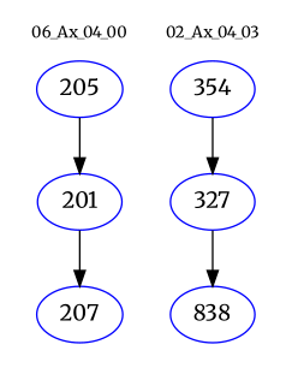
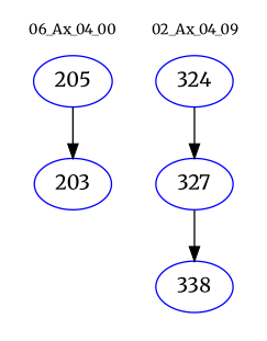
  digraph {
    fontname=Merriweather
    node [color=blue fontname=Merriweather]
    edge [color=black fontname=Merriweather]
    n1 [label=205]
-   n2 [label=201]
-   n3 [label=207]
-   n4 [label=354]
+   n2 [label=203]
+   n4 [label=324]
    n5 [label=327]
-   n6 [label=838]
+   n6 [label=338]
    subgraph cluster_1 {
      color=white
      fontsize=10
      label="06_Ax_04_00"
      n1
      n2
-     n3
    }
    subgraph cluster_2 {
      color=white
      fontsize=10
-     label="02_Ax_04_03"
+     label="02_Ax_04_09"
      n4
      n5
      n6
    }
    n1 -> n2
-   n2 -> n3
    n4 -> n5
    n5 -> n6
  }
